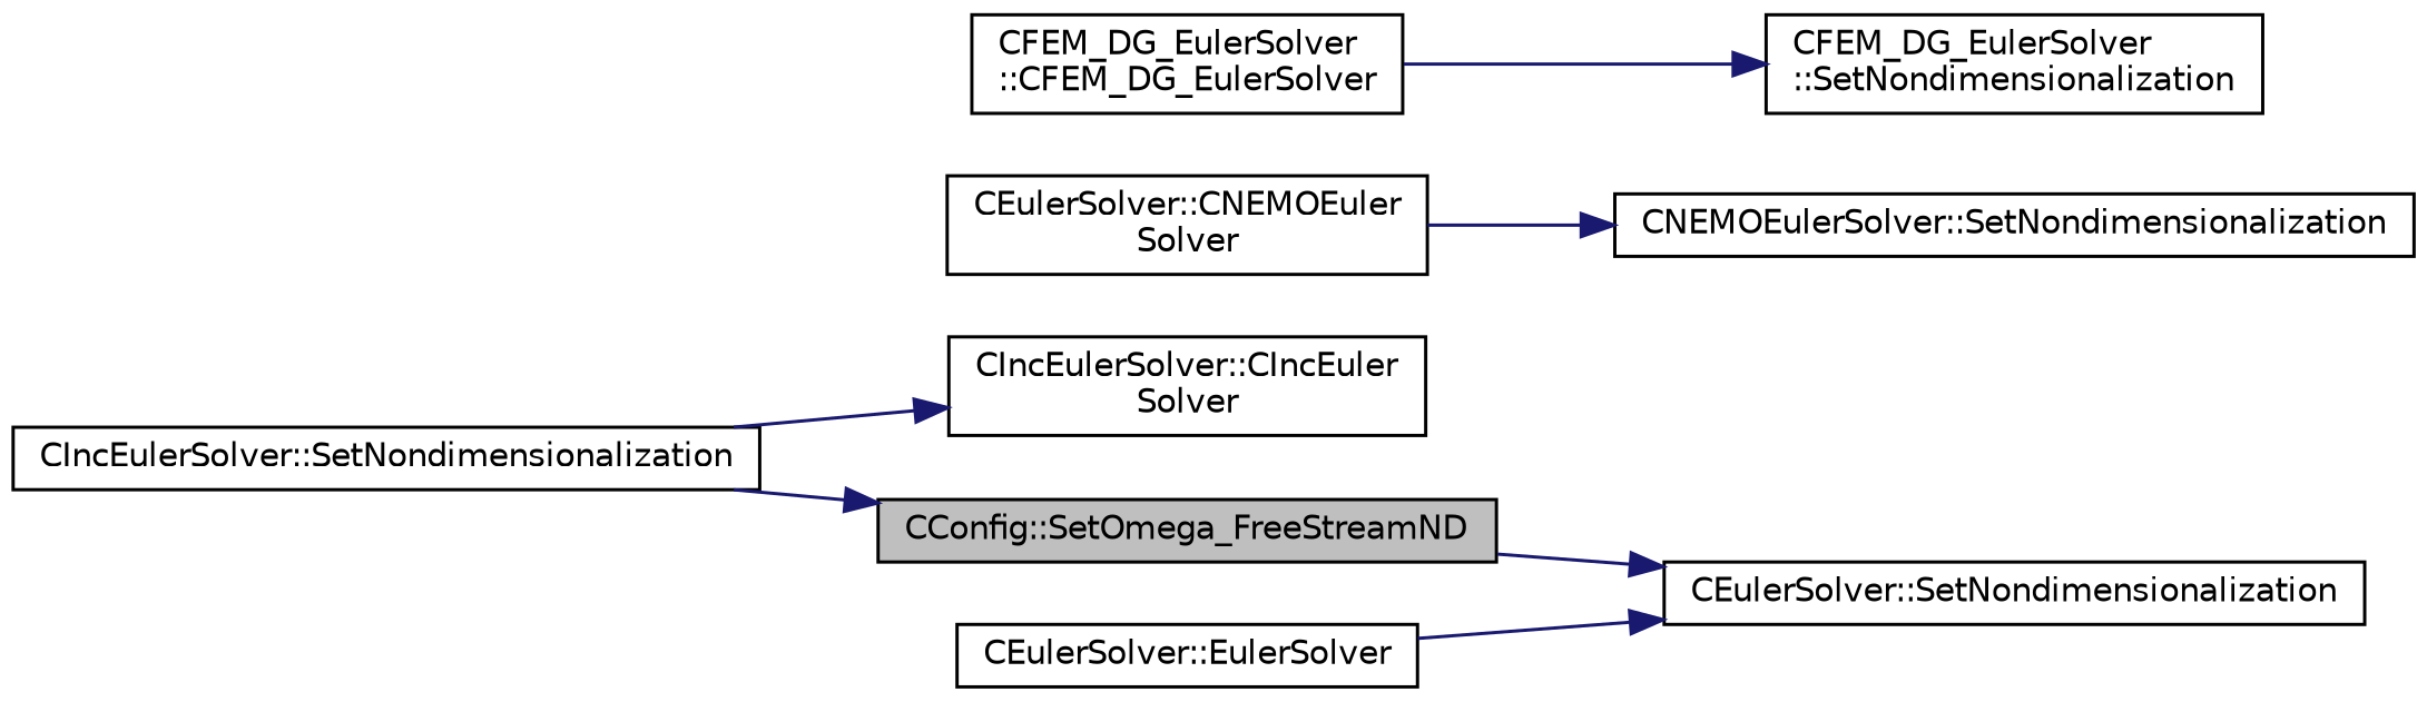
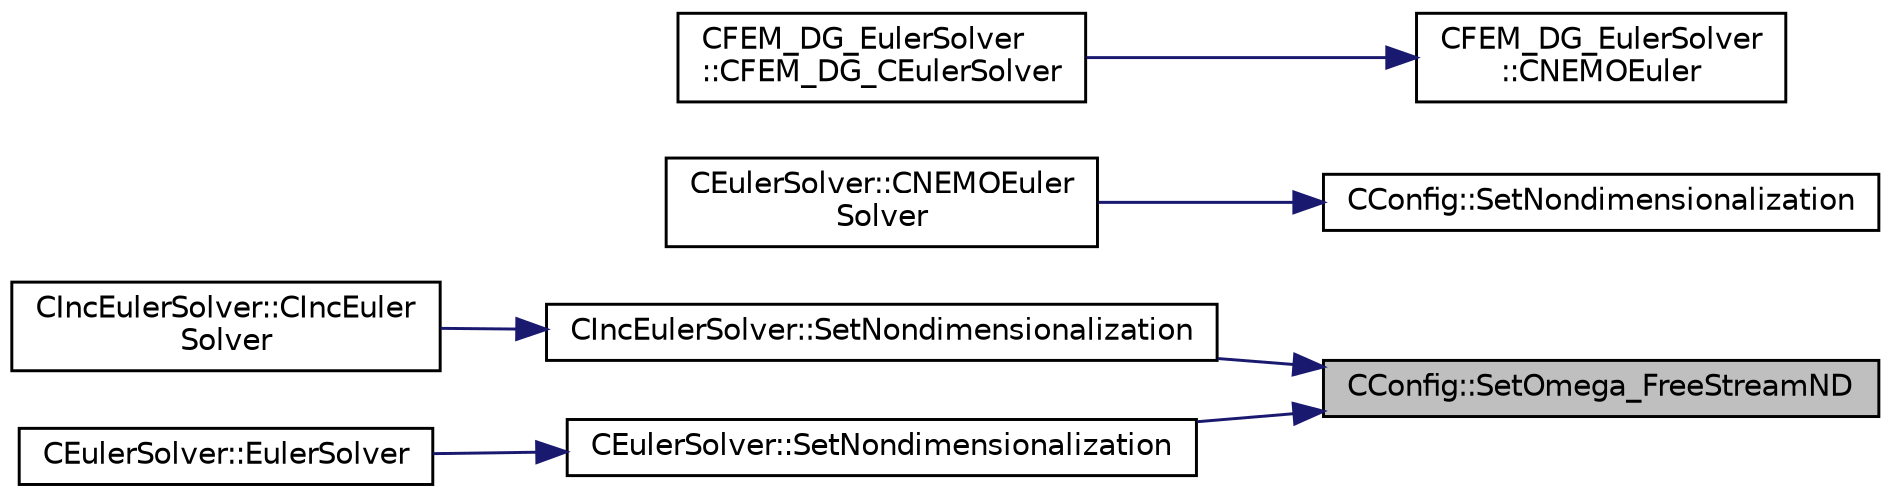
  digraph {
    rankdir=RL
    node [color=black fillcolor=white fontname=Helvetica fontsize=10 shape=record style=filled]
    edge [color=midnightblue dir=back fontname=Helvetica fontsize=10 labelfontname=Helvetica labelfontsize=10 style=solid]
    n1 [fillcolor=grey75 fontcolor=black height=0.2 label="CConfig::SetOmega_FreeStreamND" width=0.4]
    n2 [height=0.2 label="CIncEulerSolver::SetNondimensionalization" width=0.4]
    n3 [height=0.2 label="CEulerSolver::SetNondimensionalization" width=0.4]
    n4 [height=0.2 label="CIncEulerSolver::CIncEuler\lSolver" width=0.4]
-   n5 [height=0.2 label="CNEMOEulerSolver::SetNondimensionalization" width=0.4]
+   n5 [height=0.2 label="CConfig::SetNondimensionalization" width=0.4]
    n6 [height=0.2 label="CEulerSolver::CNEMOEuler\lSolver" width=0.4]
    n7 [height=0.2 label="CEulerSolver::EulerSolver" width=0.4]
-   n8 [height=0.2 label="CFEM_DG_EulerSolver\l::SetNondimensionalization" width=0.4]
-   n9 [height=0.2 label="CFEM_DG_EulerSolver\l::CFEM_DG_EulerSolver" width=0.4]
+   n8 [height=0.2 label="CFEM_DG_EulerSolver\l::CNEMOEuler" width=0.4]
+   n9 [height=0.2 label="CFEM_DG_EulerSolver\l::CFEM_DG_CEulerSolver" width=0.4]
    n1 -> n2
-   n3 -> n1
-   n4 -> n2
+   n1 -> n3
+   n2 -> n4
    n3 -> n7
    n5 -> n6
    n8 -> n9
  }
